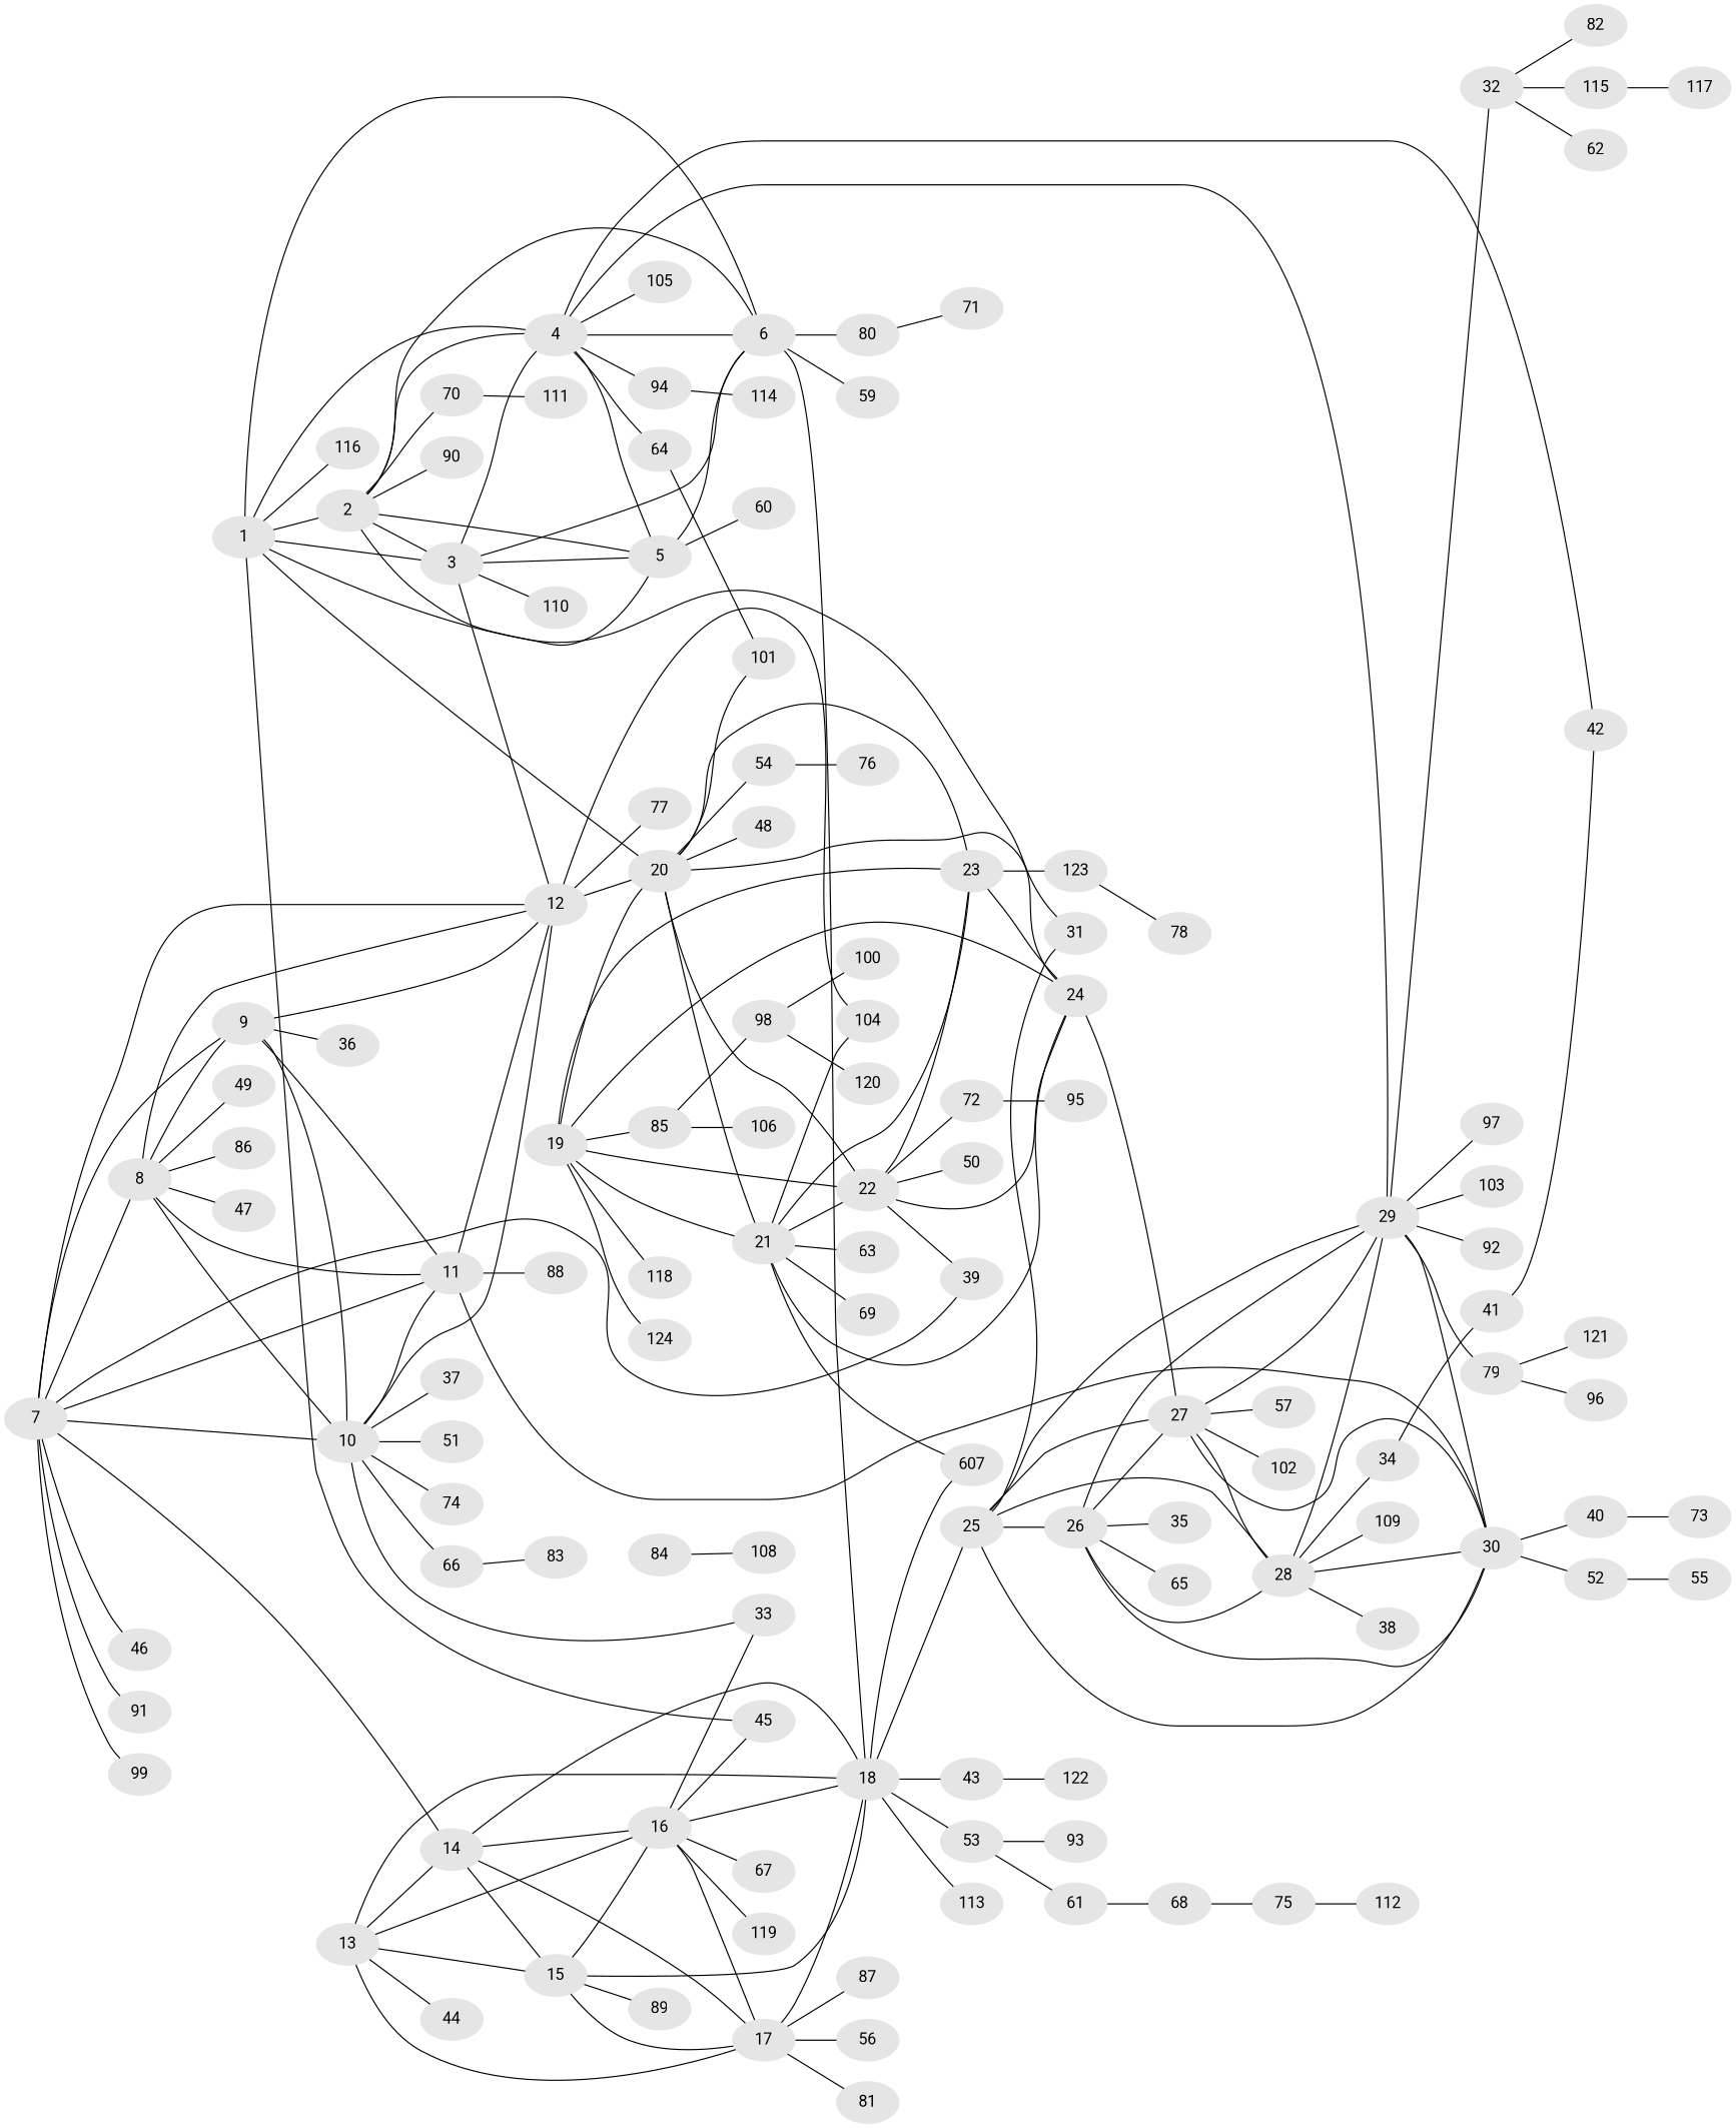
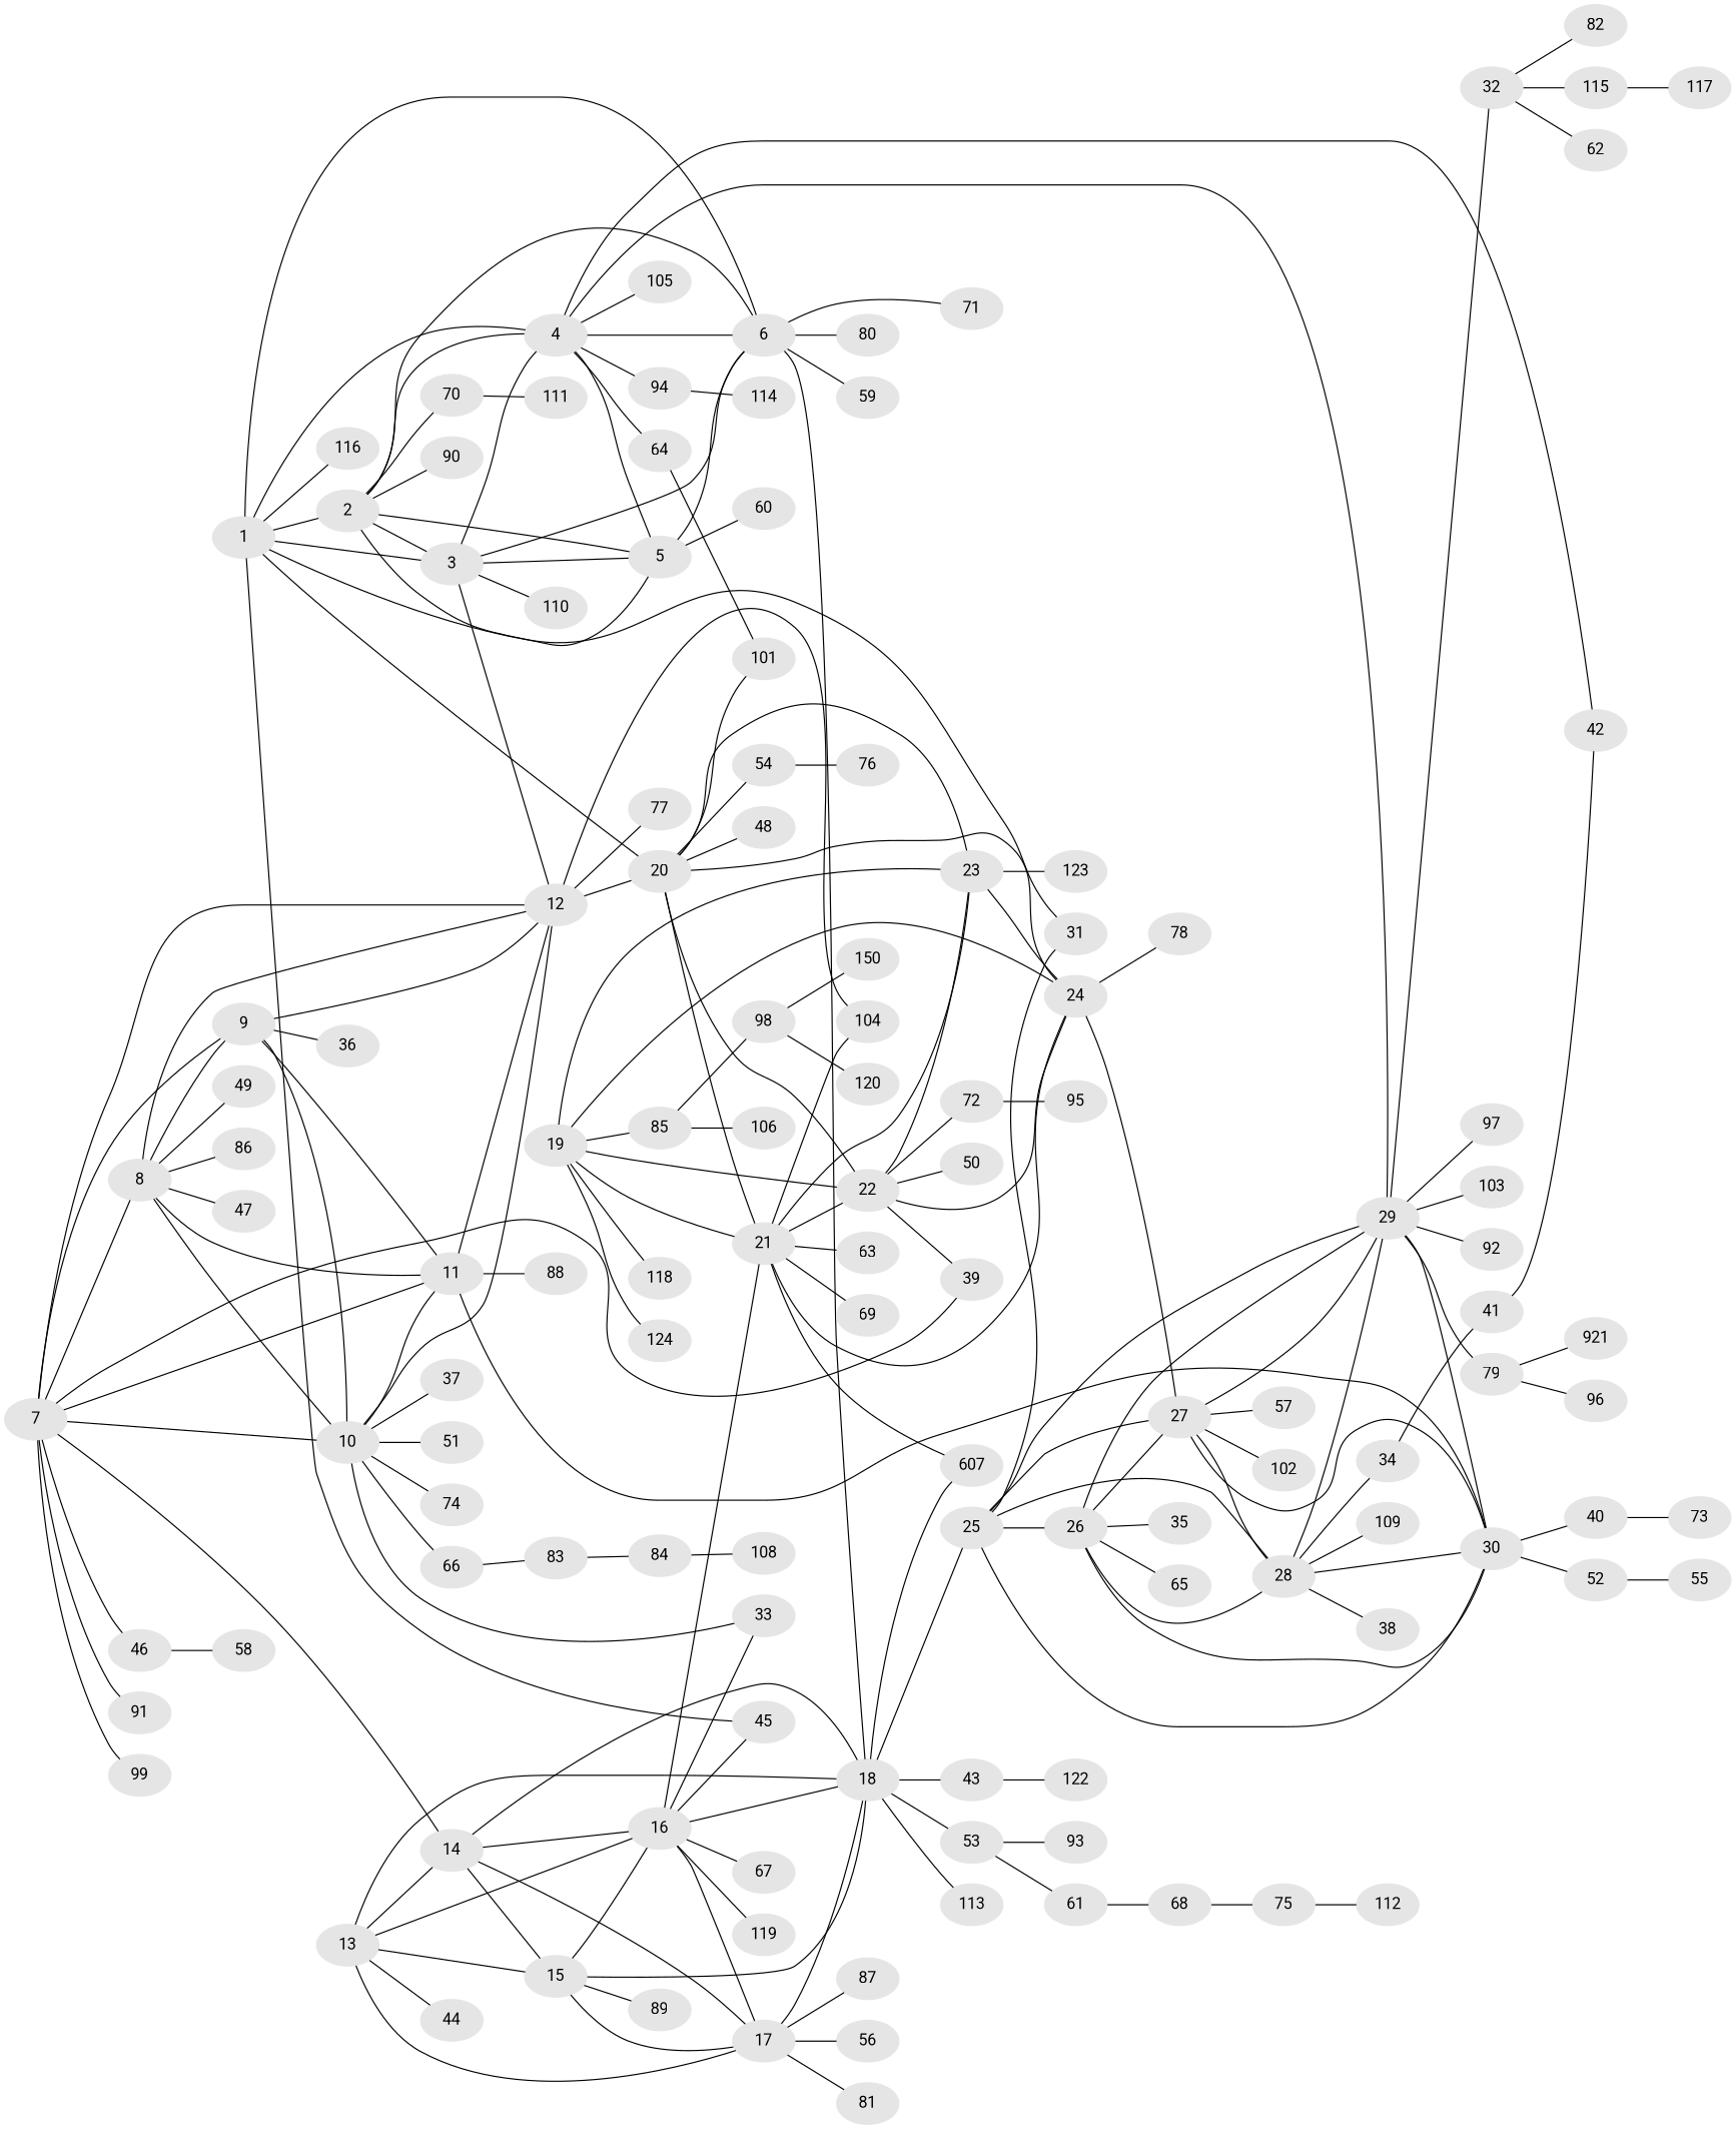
  graph {
    fontname=Roboto
    rankdir=LR
    node [color=gray90 fontname=Roboto style=filled]
    edge [fontname=Roboto]
    1
    2
    3
    4
    5
    6
    20
    45
    116
    31
    70
    90
    12
    110
    29
    42
    64
    94
    105
    60
    18
    59
    71
    80
    21
    22
    23
    24
    48
    54
    101
    111
    77
    104
    30
    32
    79
    92
    97
    103
    114
    25
    43
    53
    n45 [label=607]
    113
    7
    8
    9
    10
    11
    14
    39
    46
    91
    99
    47
    49
    86
    36
    33
    37
    51
    66
    74
    88
    15
    16
    17
+   58
    83
    40
    52
    13
    44
    89
    67
    119
    56
    81
    87
    63
    69
    27
    26
    28
    122
    61
    93
    19
    85
    118
    124
    50
    72
    123
    78
    98
    106
    76
    95
    57
    102
    35
    65
    34
    38
    109
    41
    62
    82
    115
    96
-   121
+   121 [label=921]
    73
    55
    117
    68
    75
    84
    112
    108
-   100
+   100 [label=150]
    120
    1 -- 2
    1 -- 3
    1 -- 4
    1 -- 5
    1 -- 6
    1 -- 20
    1 -- 45
    1 -- 116
    2 -- 3
    2 -- 4
    2 -- 5
    2 -- 6
    2 -- 31
    2 -- 70
    2 -- 90
    3 -- 4
    3 -- 5
    3 -- 6
    3 -- 12
    3 -- 110
    4 -- 5
    4 -- 6
    4 -- 29
    4 -- 42
    4 -- 64
    4 -- 94
    4 -- 105
    5 -- 6
    5 -- 60
    6 -- 18
    6 -- 59
-   80 -- 71
+   6 -- 71
    6 -- 80
    20 -- 21
    20 -- 22
    20 -- 23
    20 -- 24
    20 -- 48
    20 -- 54
    20 -- 101
    70 -- 111
    12 -- 20
    12 -- 77
    12 -- 104
    29 -- 30
    29 -- 32
    29 -- 79
    29 -- 92
    29 -- 97
    29 -- 103
    64 -- 101
    94 -- 114
    18 -- 25
    18 -- 43
    18 -- 53
    18 -- n45
    18 -- 113
    21 -- 22
    21 -- 23
    21 -- 24
    21 -- 104
    21 -- n45
    21 -- 63
    21 -- 69
    22 -- 23
    22 -- 24
    22 -- 39
    22 -- 50
    22 -- 72
    23 -- 24
    23 -- 123
    24 -- 27
-   123 -- 78
+   24 -- 78
    54 -- 76
    30 -- 40
    30 -- 52
    32 -- 62
    32 -- 82
    32 -- 115
    79 -- 96
    79 -- 121
    25 -- 31
    25 -- 29
    25 -- 30
    25 -- 27
    25 -- 26
    25 -- 28
    43 -- 122
    53 -- 61
    53 -- 93
    7 -- 12
    7 -- 8
    7 -- 9
    7 -- 10
    7 -- 11
    7 -- 14
    7 -- 39
    7 -- 46
    7 -- 91
    7 -- 99
    8 -- 12
    8 -- 9
    8 -- 10
    8 -- 11
    8 -- 47
    8 -- 49
    8 -- 86
    9 -- 12
    9 -- 10
    9 -- 11
    9 -- 36
    10 -- 12
    10 -- 11
    10 -- 33
    10 -- 37
    10 -- 51
    10 -- 66
    10 -- 74
    11 -- 12
    11 -- 30
    11 -- 88
    14 -- 18
    14 -- 15
    14 -- 16
    14 -- 17
+   46 -- 58
    66 -- 83
    15 -- 18
    15 -- 16
    15 -- 17
    15 -- 89
    16 -- 45
    16 -- 18
+   16 -- 21
    16 -- 33
    16 -- 17
    16 -- 67
    16 -- 119
    17 -- 18
    17 -- 56
    17 -- 81
    17 -- 87
+   83 -- 84
    40 -- 73
    52 -- 55
    13 -- 18
    13 -- 14
    13 -- 15
    13 -- 16
    13 -- 17
    13 -- 44
    27 -- 29
    27 -- 30
    27 -- 28
    27 -- 57
    27 -- 102
    26 -- 29
    26 -- 30
    26 -- 27
    26 -- 28
    26 -- 35
    26 -- 65
    28 -- 29
    28 -- 30
    28 -- 34
    28 -- 38
    28 -- 109
    61 -- 68
-   19 -- 20
    19 -- 21
    19 -- 22
    19 -- 23
    19 -- 24
    19 -- 85
    19 -- 118
    19 -- 124
    85 -- 98
    85 -- 106
    72 -- 95
    98 -- 100
    98 -- 120
    34 -- 41
    41 -- 42
    115 -- 117
    68 -- 75
    75 -- 112
    84 -- 108
  }
